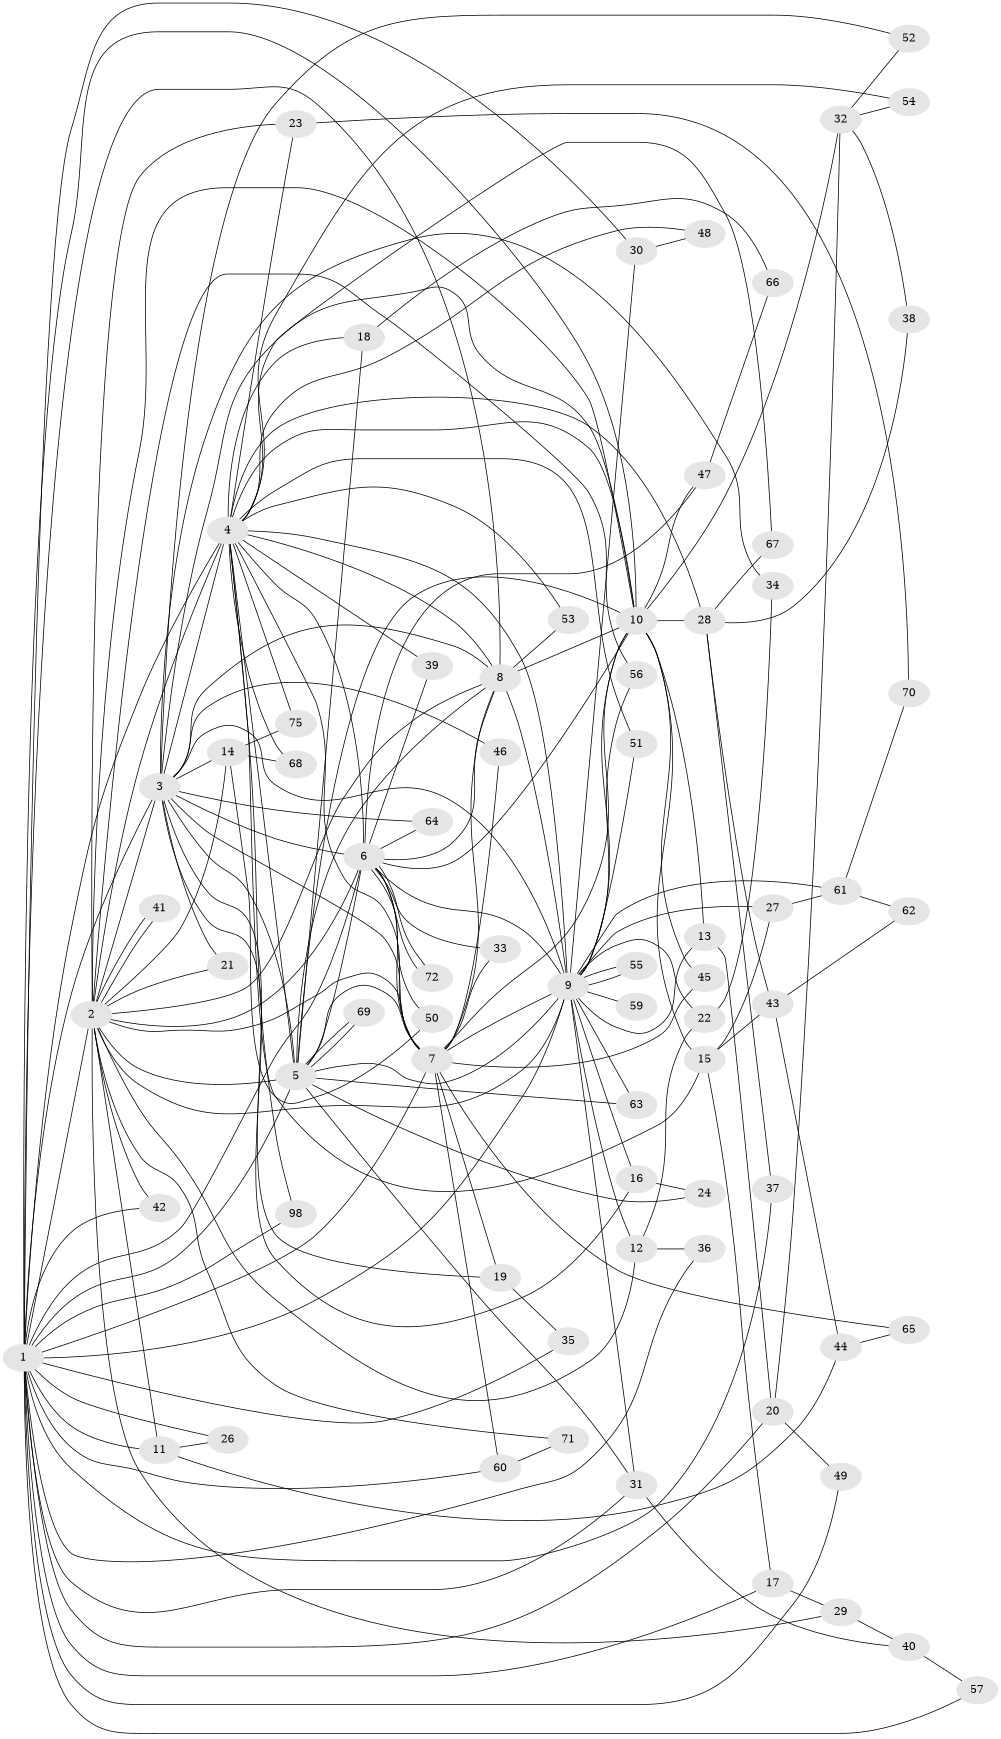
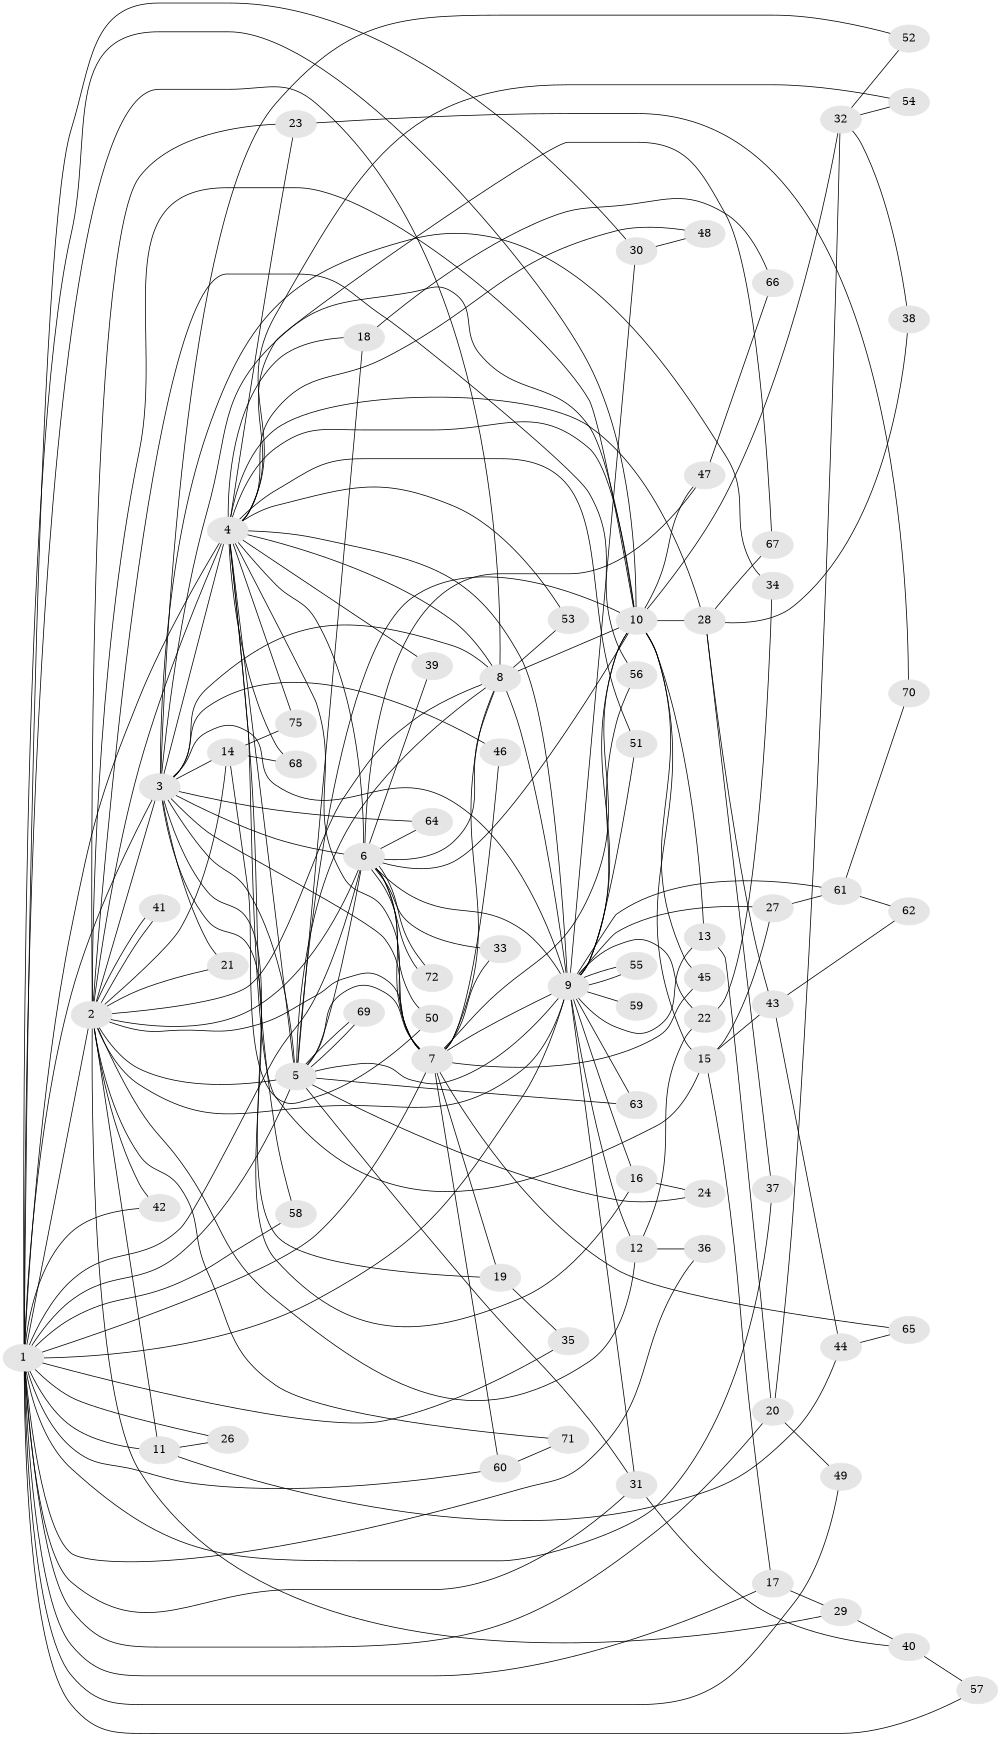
  graph {
    rankdir=LR
    node [color=gray90 style=filled]
    1
    2
    3
    4
    5
    6
    7
    8
    9
    10
    11
    17
    20
    26
    30
    35
    36
    37
    42
    49
    57
-   58 [label=98]
+   58
    60
    31
    12
    14
    21
    23
    29
    41
    56
    71
    16
    19
    34
    46
    52
    64
    15
    18
    n41 [label=75]
    28
    39
    48
    51
    53
    54
    67
    68
    24
    63
    69
    33
    47
    50
    72
    45
    65
    59
    13
    22
    27
    55
    61
    32
    44
    70
    40
    43
    66
    38
    62
    1 -- 2
    1 -- 3
    1 -- 4
    1 -- 5
    1 -- 6
    1 -- 7
    1 -- 8
    1 -- 9
    1 -- 10
    1 -- 11
    1 -- 17
    1 -- 20
    1 -- 26
    1 -- 30
    1 -- 35
    1 -- 36
    1 -- 37
    1 -- 42
    1 -- 49
    1 -- 57
    1 -- 58
    1 -- 60
    1 -- 31
    2 -- 3
    2 -- 4
    2 -- 5
    2 -- 6
    2 -- 7
    2 -- 8
    2 -- 9
    2 -- 10
    2 -- 11
    2 -- 42
    2 -- 12
    2 -- 14
    2 -- 21
    2 -- 23
    2 -- 29
    2 -- 41
    2 -- 41
    2 -- 56
    2 -- 71
    3 -- 4
    3 -- 5
    3 -- 6
    3 -- 7
    3 -- 8
    3 -- 9
    3 -- 10
    3 -- 14
    3 -- 21
    3 -- 16
    3 -- 19
    3 -- 34
    3 -- 46
    3 -- 52
    3 -- 64
    4 -- 5
    4 -- 6
    4 -- 7
    4 -- 8
    4 -- 9
    4 -- 10
    4 -- 58
    4 -- 23
    4 -- 15
    4 -- 18
    4 -- n41
    4 -- 28
    4 -- 39
    4 -- 48
    4 -- 51
    4 -- 53
    4 -- 54
    4 -- 67
    4 -- 68
    5 -- 6
    5 -- 7
    5 -- 8
    5 -- 9
    5 -- 10
    5 -- 31
    5 -- 18
    5 -- 24
    5 -- 63
    5 -- 69
    5 -- 69
    6 -- 7
    6 -- 8
    6 -- 9
    6 -- 10
    6 -- 64
    6 -- 39
    6 -- 33
    6 -- 47
    6 -- 50
    6 -- 72
    6 -- 72
    7 -- 8
    7 -- 9
    7 -- 10
    7 -- 60
    7 -- 19
    7 -- 46
    7 -- 33
    7 -- 45
    7 -- 65
    8 -- 9
    8 -- 10
    8 -- 53
    9 -- 10
    9 -- 30
    9 -- 31
    9 -- 12
    9 -- 56
    9 -- 16
    9 -- 51
    9 -- 63
    9 -- 59
    9 -- 13
    9 -- 22
    9 -- 27
    9 -- 55
    9 -- 55
    9 -- 61
    10 -- 15
    10 -- 28
    10 -- 47
    10 -- 45
    10 -- 13
    10 -- 32
    11 -- 26
    11 -- 44
    17 -- 29
    20 -- 49
    20 -- 32
    30 -- 48
    60 -- 71
    31 -- 40
    12 -- 36
    12 -- 22
    14 -- n41
    14 -- 68
    14 -- 50
    23 -- 70
    29 -- 40
    16 -- 24
    19 -- 35
    15 -- 17
    15 -- 27
    15 -- 43
    18 -- 66
    28 -- 37
    28 -- 67
    28 -- 43
    28 -- 38
    47 -- 66
    13 -- 20
    22 -- 34
    27 -- 61
    61 -- 70
    61 -- 62
    32 -- 52
    32 -- 54
    32 -- 38
    44 -- 65
    40 -- 57
    43 -- 44
    43 -- 62
  }
